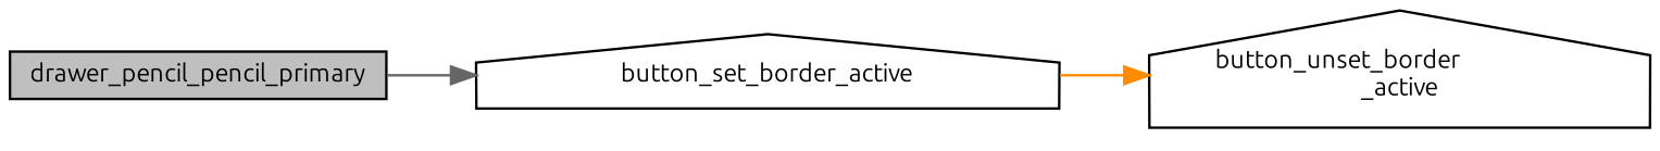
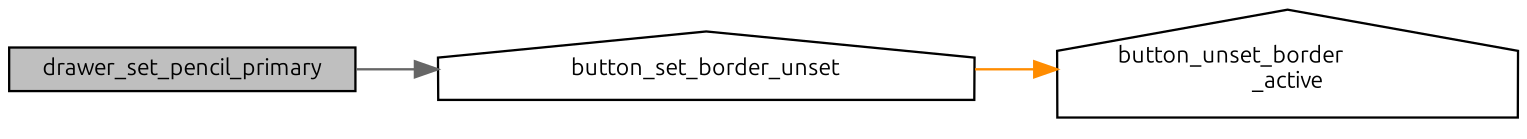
  digraph {
    fontname=Ubuntu
    rankdir=LR
    node [color=black fillcolor=white fontname=Ubuntu fontsize=10 shape=house style=filled]
    edge [fontname=Ubuntu fontsize=10 labelfontname=Helvetica labelfontsize=10 style=solid]
-   n1 [fillcolor=grey75 fontcolor=black height=0.2 label=drawer_pencil_pencil_primary shape=box width=0.4]
-   n2 [height=0.2 label=button_set_border_active width=0.4]
+   n1 [fillcolor=grey75 fontcolor=black height=0.2 label=drawer_set_pencil_primary shape=box width=0.4]
+   n2 [height=0.2 label=button_set_border_unset width=0.4]
    n3 [height=0.2 label="button_unset_border\l_active" width=0.4]
    n1 -> n2 [color=gray40]
    n2 -> n3 [color=darkorange]
  }
